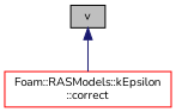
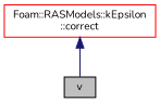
  digraph {
    rankdir=TB
    fontname=Nunito
    node [fontname=Nunito fontsize=10 shape=record]
    n1 [color=black fillcolor=grey75 fontcolor=black height=0.2 label=v style=filled width=0.4]
    n2 [color=red height=0.2 label="Foam::RASModels::kEpsilon\l::correct" width=0.4]
-   n1 -> n2 [color=midnightblue dir=back fontname=Nunito fontsize=10 labelfontname=Helvetica labelfontsize=10 style=solid]
+   n2 -> n1 [color=midnightblue dir=back fontname=Nunito fontsize=10 labelfontname=Helvetica labelfontsize=10 style=solid]
  }
